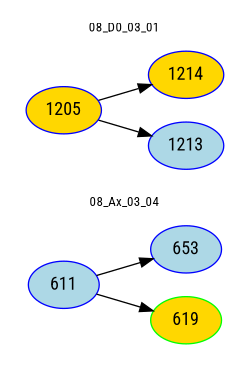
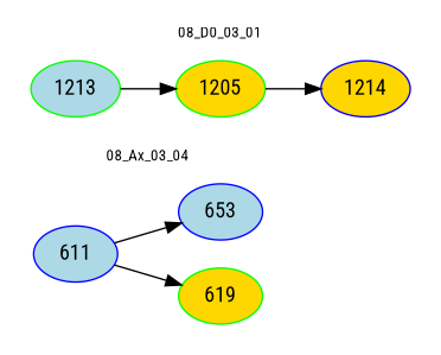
  digraph {
    fontname="Roboto Condensed"
    rankdir=LR
    node [color=blue fillcolor=gold fontname="Roboto Condensed" style=filled]
    edge [color=black fontname="Roboto Condensed"]
    n1 [color=green label=619]
    n2 [fillcolor=lightblue label=611]
    n3 [fillcolor=lightblue label=653]
-   n4 [fillcolor=lightblue label=1213]
-   n5 [label=1205]
+   n4 [color=green fillcolor=lightblue label=1213]
+   n5 [color=green label=1205]
    n6 [label=1214]
    subgraph cluster_1 {
      color=white
      fontsize=10
      label="08_Ax_03_04"
      n1
      n2
      n3
    }
    subgraph cluster_2 {
      color=white
      fontsize=10
      label="08_D0_03_01"
      n4
      n5
      n6
    }
    n2 -> n1
    n2 -> n3
-   n5 -> n4
+   n4 -> n5
    n5 -> n6
  }
